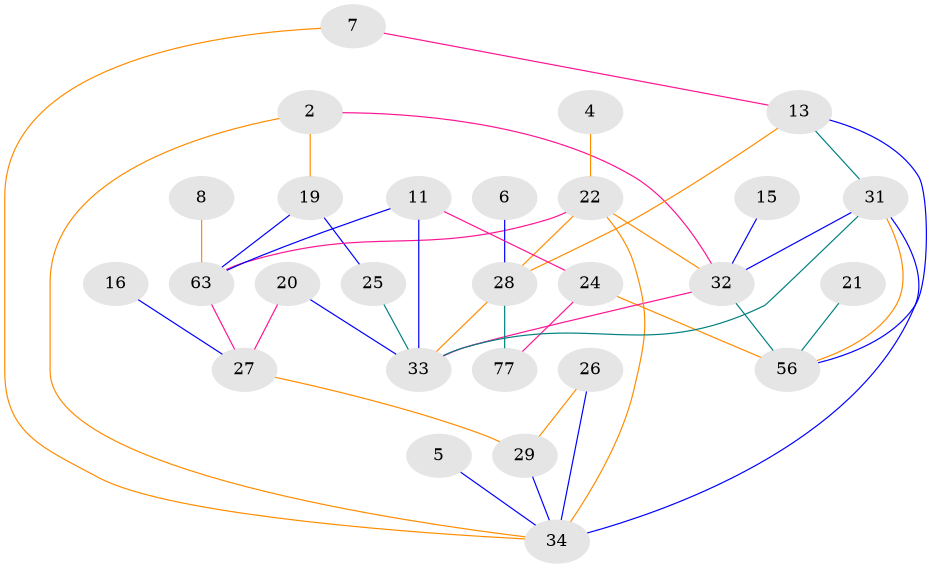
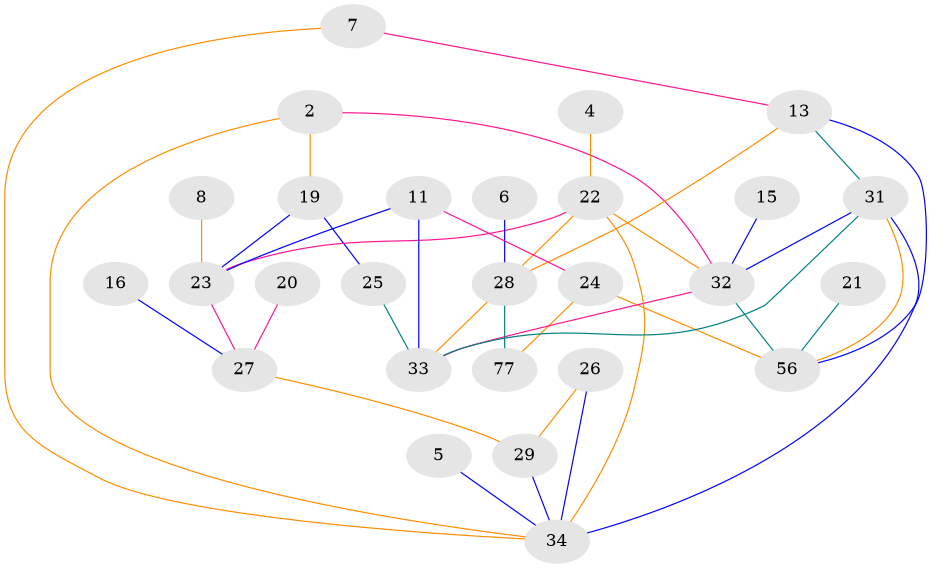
  graph {
    node [color=gray90 style=filled]
    edge [color=blue weight=1.0]
    19
-   23 [label=63]
+   23
    25
    n4 [label=56]
    24
    n6 [label=77]
    2
    32
    n9 [label=34]
    33
    4
    22
    28
    5
    6
    7
    13
    31
    8
    27
    11
    15
    16
    29
    20
    21
    26
    19 -- 23
    19 -- 25
    23 -- 27 [color=deeppink]
    25 -- 33 [color=teal]
    24 -- n4 [color=darkorange]
-   24 -- n6 [color=deeppink]
+   24 -- n6 [color=darkorange]
    2 -- 19 [color=darkorange]
    2 -- 32 [color=deeppink]
    2 -- n9 [color=darkorange]
    32 -- n4 [color=teal weight=3.0]
    32 -- 33 [color=deeppink]
    4 -- 22 [color=darkorange]
    22 -- 23 [color=deeppink]
    22 -- 32 [color=darkorange]
    22 -- n9 [color=darkorange]
    22 -- 28 [color=darkorange]
    28 -- n6 [color=teal]
    28 -- 33 [color=darkorange weight=2.0]
    5 -- n9
    6 -- 28
    7 -- n9 [color=darkorange]
    7 -- 13 [color=deeppink]
    13 -- n4
    13 -- 28 [color=darkorange]
    13 -- 31 [color=teal]
    31 -- n4 [color=darkorange weight=2.0]
    31 -- 32
    31 -- n9
    31 -- 33 [color=teal]
    8 -- 23 [color=darkorange]
    27 -- 29 [color=darkorange]
    11 -- 23
    11 -- 24 [color=deeppink]
    11 -- 33
    15 -- 32
    16 -- 27
    29 -- n9
-   20 -- 33
    20 -- 27 [color=deeppink]
    21 -- n4 [color=teal]
    26 -- n9 [weight=2.0]
    26 -- 29 [color=darkorange]
  }
